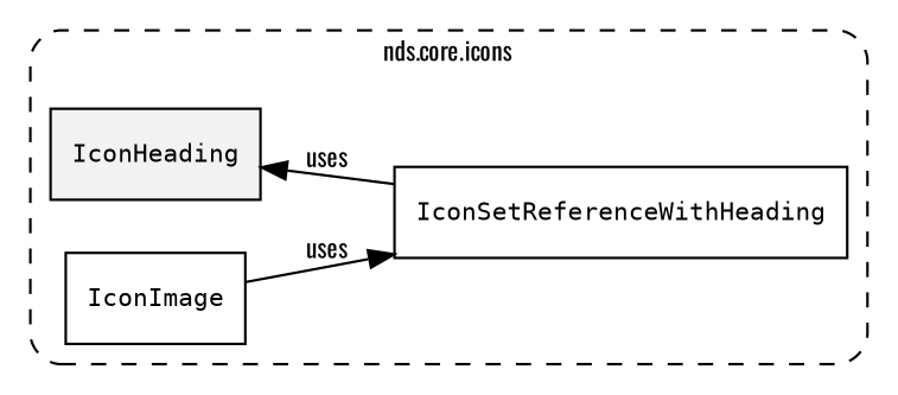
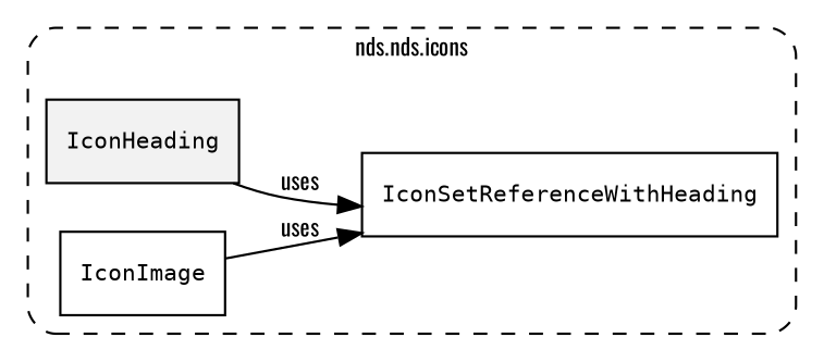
  digraph {
    fontname=Oswald
    fontsize=10
    rankdir=LR
    node [fontname=Oswald fontsize=10 shape=box]
    edge [fontname=Oswald fontsize=10]
    n1 [fillcolor="#0000000D" label=<<font face="monospace"><table align="center" border="0" cellspacing="0" cellpadding="0"><tr><td href="../../../content/packages/nds.core.icons.html#Subtype-IconHeading" title="Subtype defined in nds.core.icons">IconHeading</td></tr></table></font>> style=filled]
    n2 [label=<<font face="monospace"><table align="center" border="0" cellspacing="0" cellpadding="0"><tr><td href="../../../content/packages/nds.core.icons.html#Structure-IconImage" title="Structure defined in nds.core.icons">IconImage</td></tr></table></font>>]
    n3 [label=<<font face="monospace"><table align="center" border="0" cellspacing="0" cellpadding="0"><tr><td href="../../../content/packages/nds.core.icons.html#Structure-IconSetReferenceWithHeading" title="Structure defined in nds.core.icons">IconSetReferenceWithHeading</td></tr></table></font>>]
    subgraph cluster_1 {
-     label="nds.core.icons"
+     label="nds.nds.icons"
      style="dashed, rounded"
      n1
      n2
      n3
    }
    n2 -> n3 [label=uses]
-   n3 -> n1 [label=uses]
+   n1 -> n3 [label=uses]
  }
